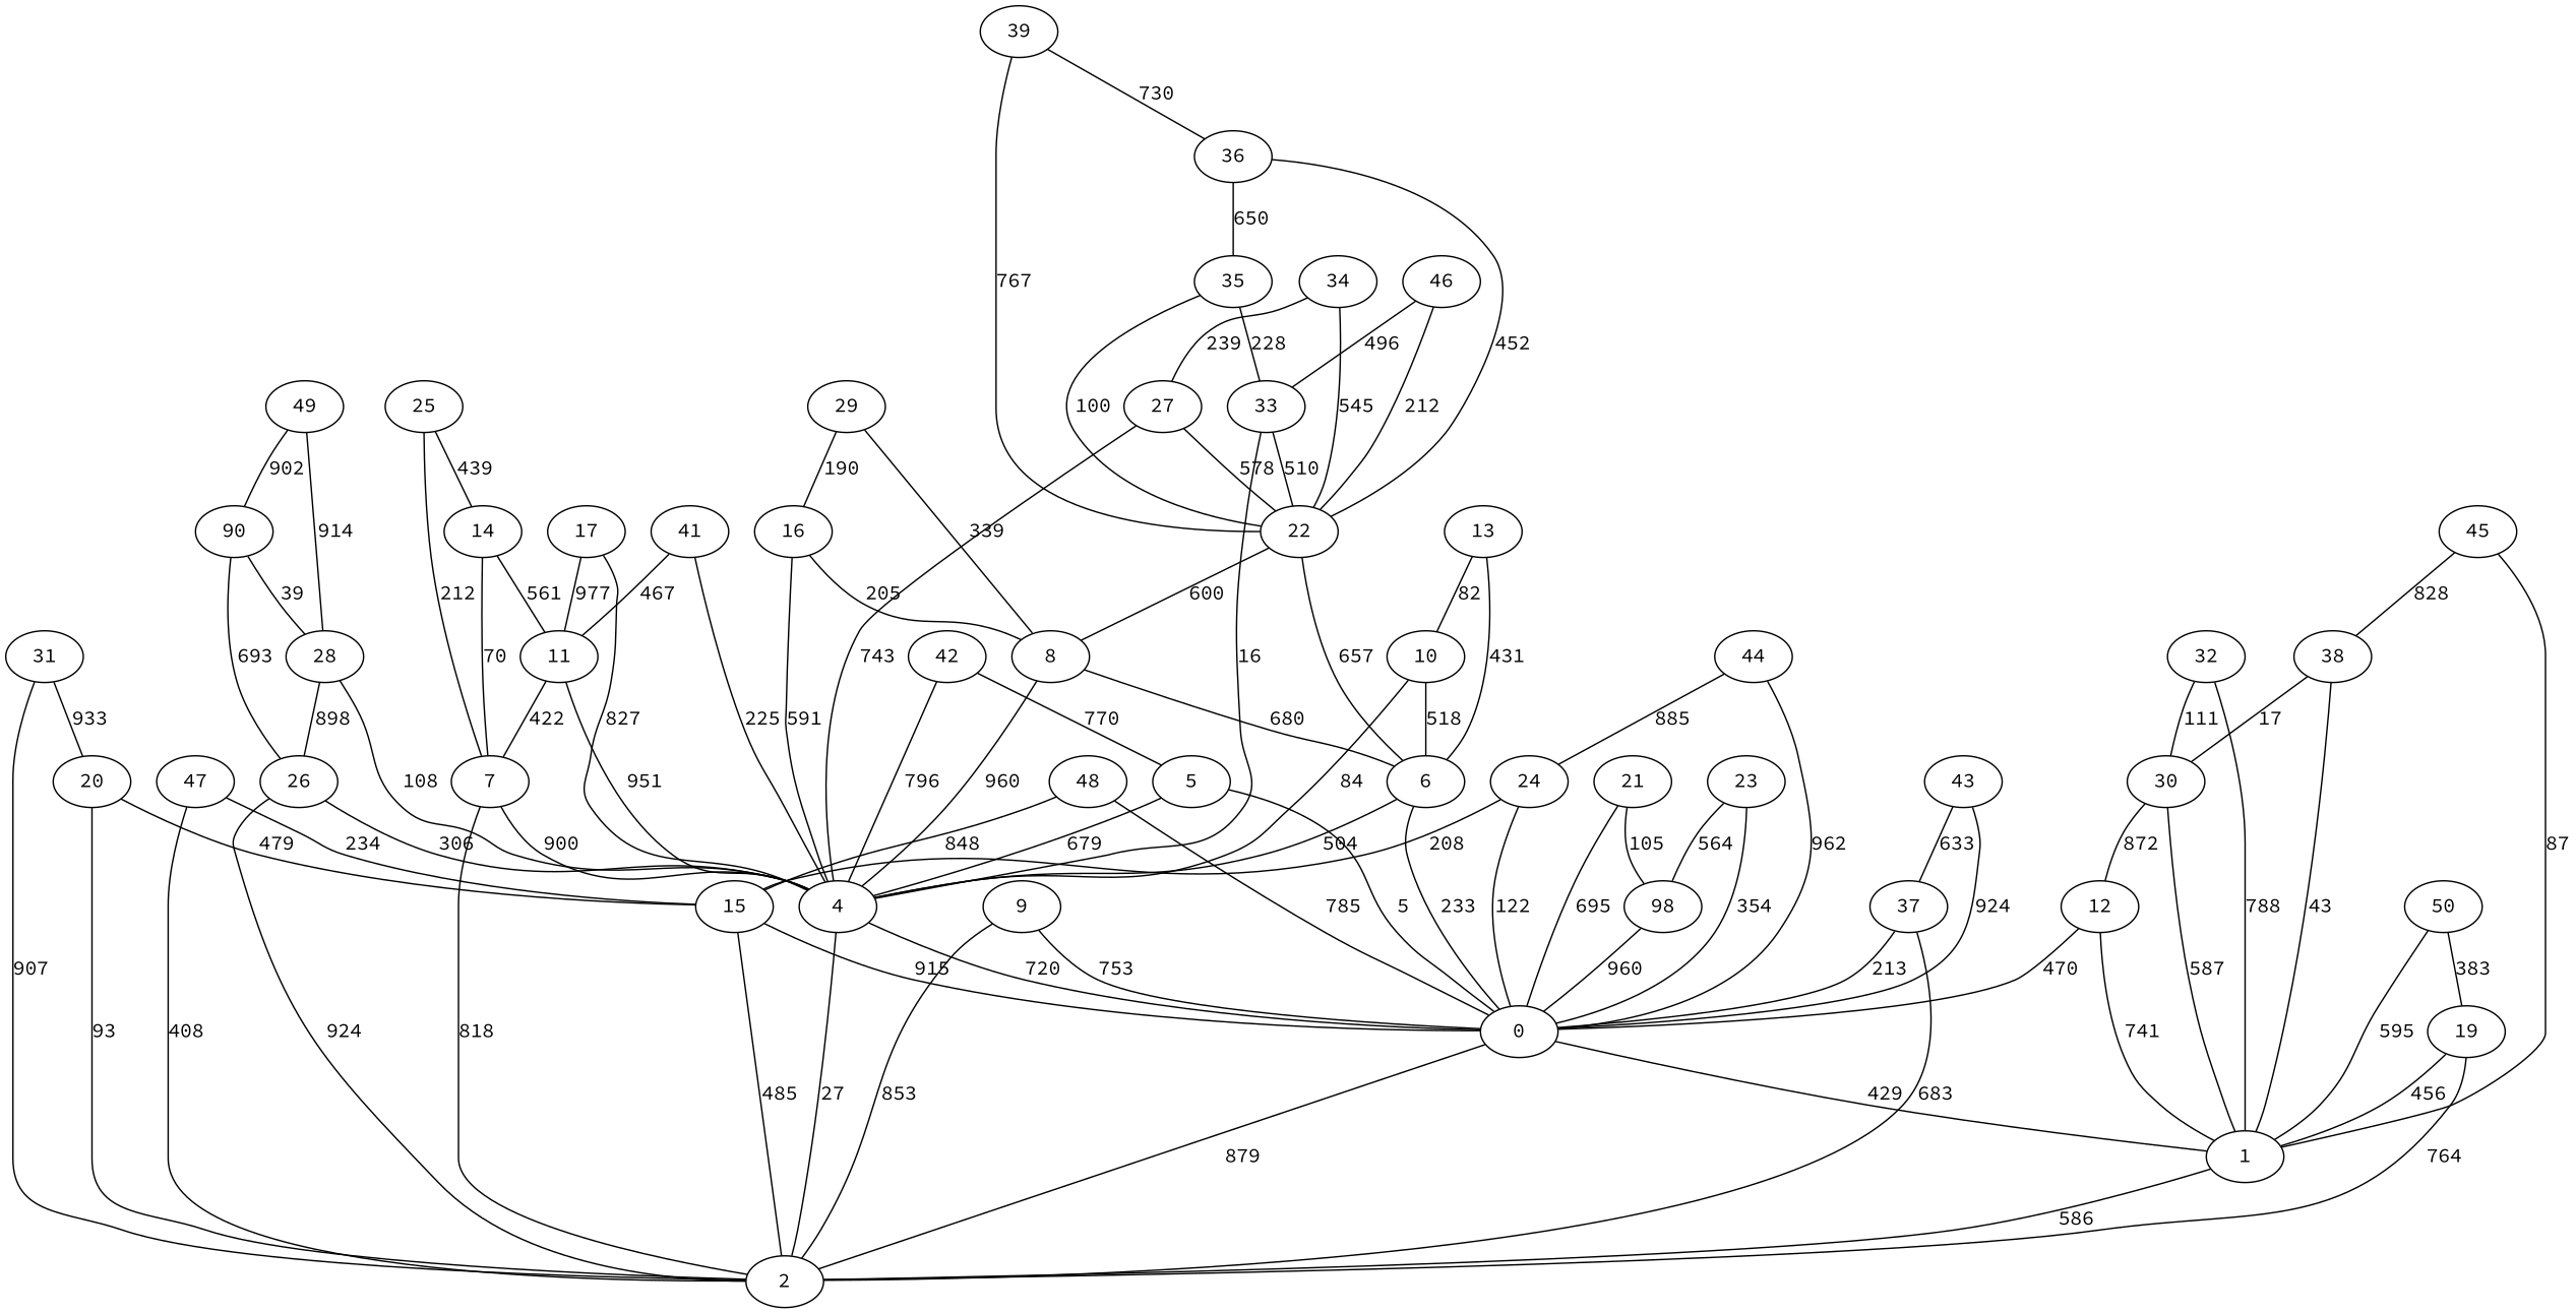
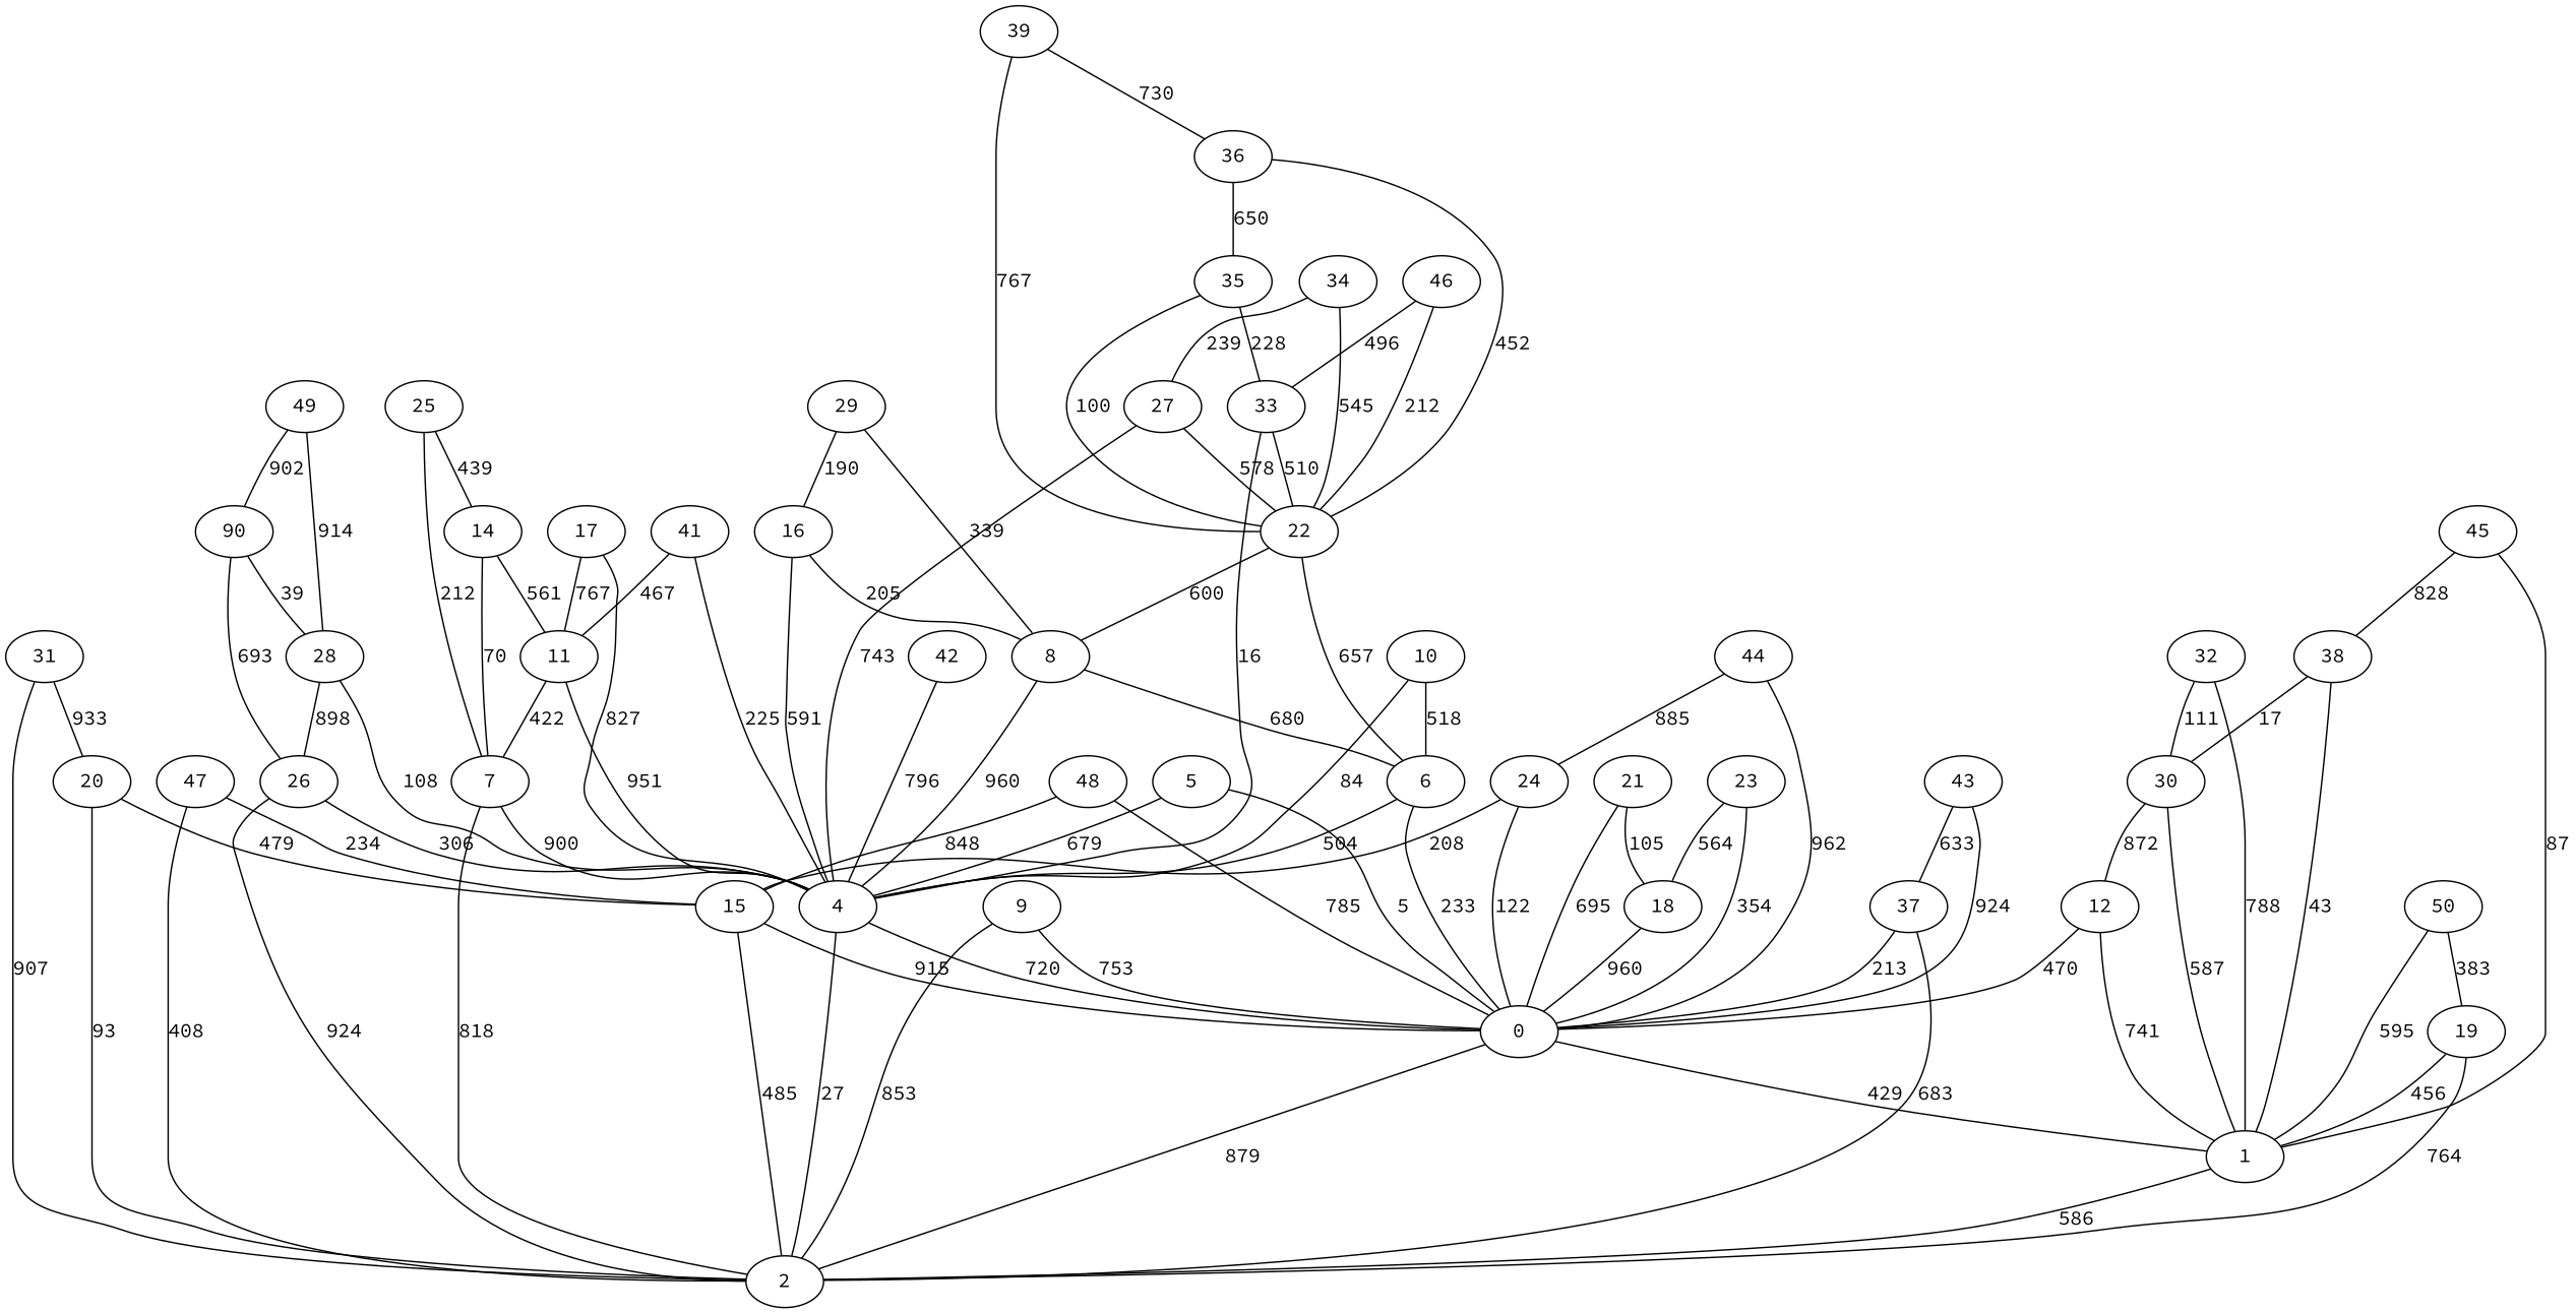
  strict graph {
    fontname="Source Code Pro"
    node [fontname="Source Code Pro"]
    edge [fontname="Source Code Pro"]
    0
    1
    2
    4
    5
    6
    7
    8
    9
    10
    11
    12
-   13
    14
    15
    16
    17
-   18 [label=98]
+   18
    19
    20
    21
    22
    23
    24
    25
    26
    27
    28
    29
    30
    31
    32
    33
    34
    35
    36
    37
    38
    39
    n40 [label=90]
    41
    42
    43
    44
    45
    46
    47
    48
    49
    50
    0 -- 1 [label=429]
    0 -- 2 [label=879]
    1 -- 2 [label=586]
    4 -- 0 [label=720]
    4 -- 2 [label=27]
    5 -- 0 [label=5]
    5 -- 4 [label=679]
    6 -- 0 [label=233]
    6 -- 4 [label=504]
    7 -- 2 [label=818]
    7 -- 4 [label=900]
    8 -- 4 [label=960]
    8 -- 6 [label=680]
    9 -- 0 [label=753]
    9 -- 2 [label=853]
    10 -- 4 [label=84]
    10 -- 6 [label=518]
    11 -- 4 [label=951]
    11 -- 7 [label=422]
    12 -- 0 [label=470]
    12 -- 1 [label=741]
-   13 -- 6 [label=431]
-   13 -- 10 [label=82]
    14 -- 7 [label=70]
    14 -- 11 [label=561]
    15 -- 0 [label=915]
    15 -- 2 [label=485]
    16 -- 4 [label=591]
    16 -- 8 [label=205]
    17 -- 4 [label=827]
-   17 -- 11 [label=977]
+   17 -- 11 [label=767]
    18 -- 0 [label=960]
    19 -- 1 [label=456]
    19 -- 2 [label=764]
    20 -- 2 [label=93]
    20 -- 15 [label=479]
    21 -- 0 [label=695]
    21 -- 18 [label=105]
    22 -- 6 [label=657]
    22 -- 8 [label=600]
    23 -- 0 [label=354]
    23 -- 18 [label=564]
    24 -- 0 [label=122]
    24 -- 15 [label=208]
    25 -- 7 [label=212]
    25 -- 14 [label=439]
    26 -- 2 [label=924]
    26 -- 4 [label=306]
    27 -- 4 [label=743]
    27 -- 22 [label=578]
    28 -- 4 [label=108]
    28 -- 26 [label=898]
    29 -- 8 [label=339]
    29 -- 16 [label=190]
    30 -- 1 [label=587]
    30 -- 12 [label=872]
    31 -- 2 [label=907]
    31 -- 20 [label=933]
    32 -- 1 [label=788]
    32 -- 30 [label=111]
    33 -- 4 [label=16]
    33 -- 22 [label=510]
    34 -- 22 [label=545]
    34 -- 27 [label=239]
    35 -- 22 [label=100]
    35 -- 33 [label=228]
    36 -- 22 [label=452]
    36 -- 35 [label=650]
    37 -- 0 [label=213]
    37 -- 2 [label=683]
    38 -- 1 [label=43]
    38 -- 30 [label=17]
    39 -- 22 [label=767]
    39 -- 36 [label=730]
    n40 -- 26 [label=693]
    n40 -- 28 [label=39]
    41 -- 4 [label=225]
    41 -- 11 [label=467]
    42 -- 4 [label=796]
-   42 -- 5 [label=770]
    43 -- 0 [label=924]
    43 -- 37 [label=633]
    44 -- 0 [label=962]
    44 -- 24 [label=885]
    45 -- 1 [label=87]
    45 -- 38 [label=828]
    46 -- 22 [label=212]
    46 -- 33 [label=496]
    47 -- 2 [label=408]
    47 -- 15 [label=234]
    48 -- 0 [label=785]
    48 -- 15 [label=848]
    49 -- 28 [label=914]
    49 -- n40 [label=902]
    50 -- 1 [label=595]
    50 -- 19 [label=383]
  }
